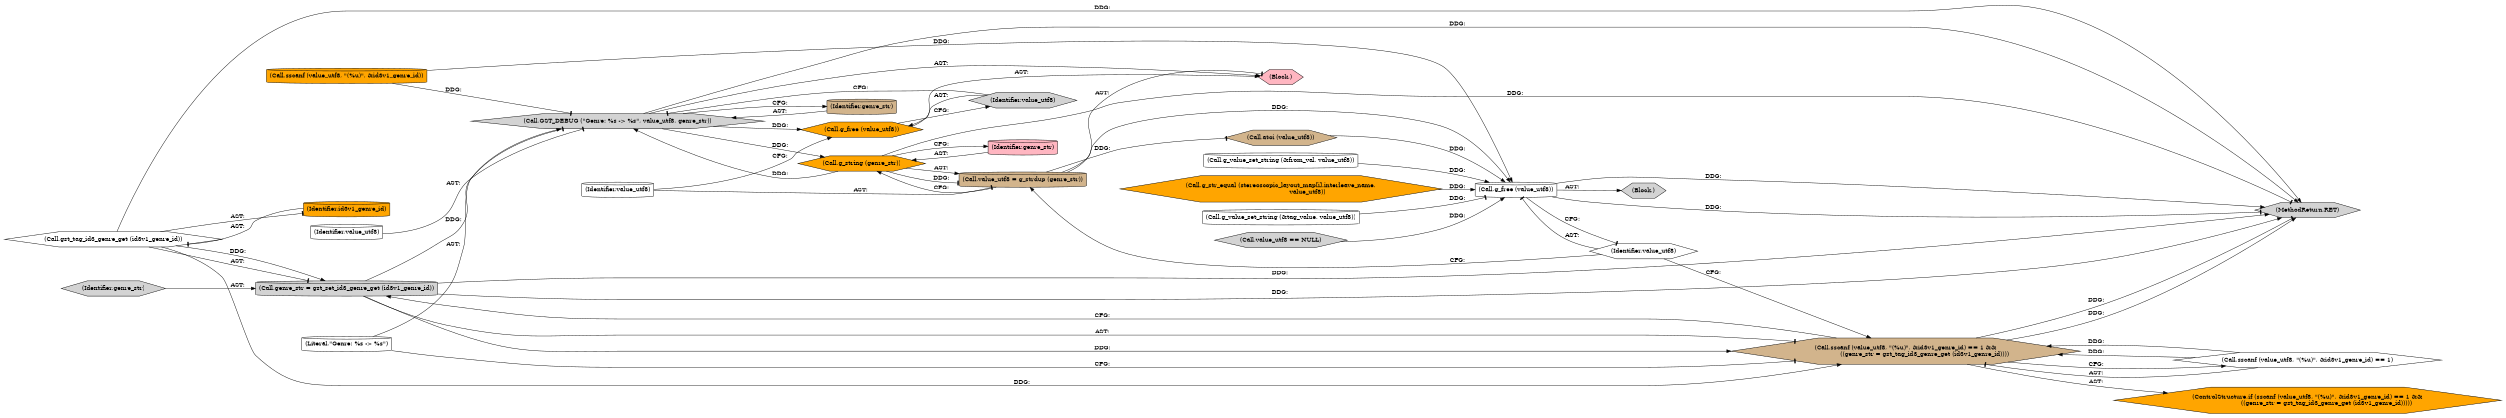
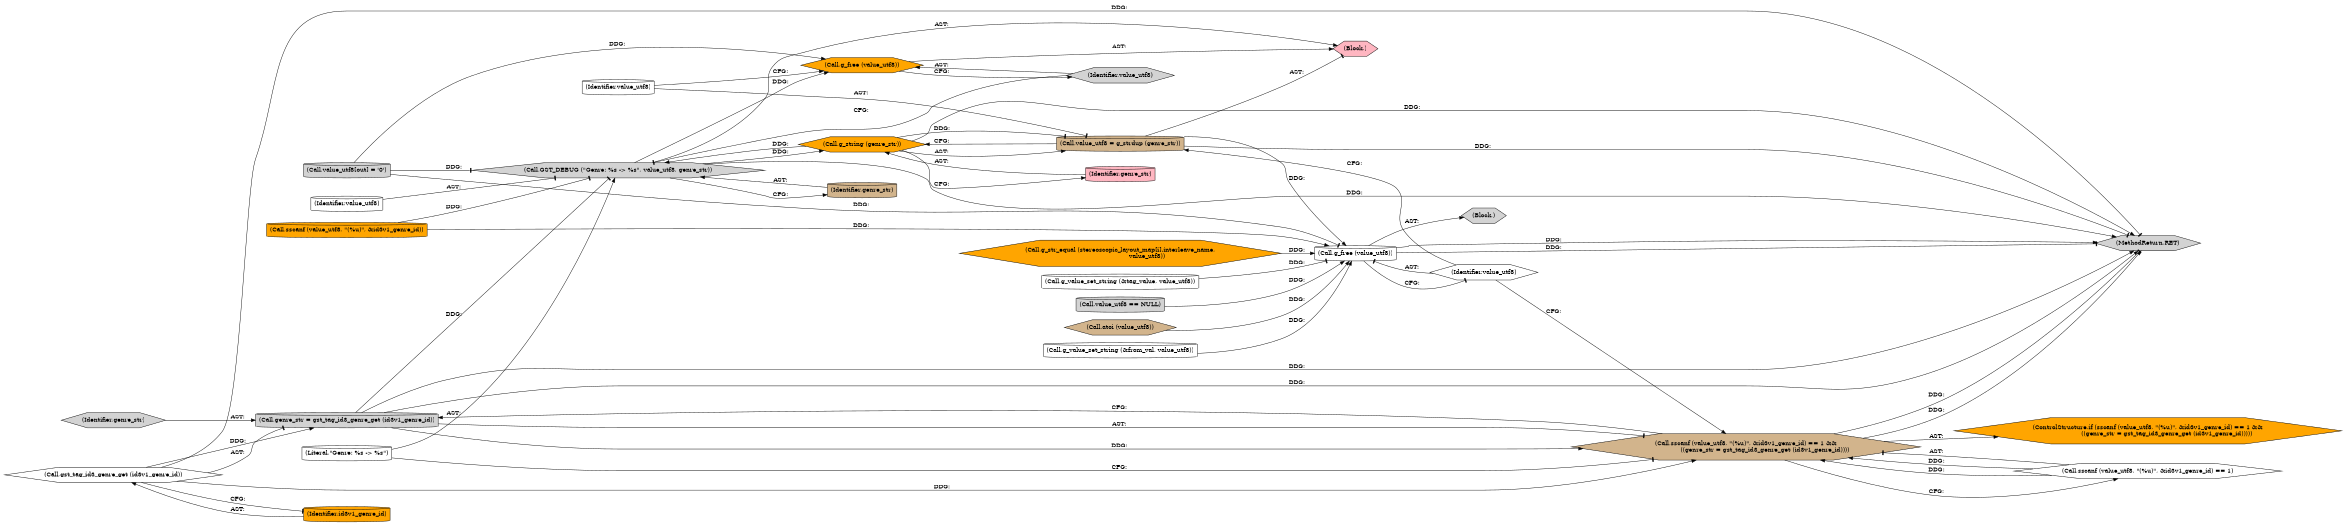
  digraph {
    rankdir=LR
    node [fillcolor=white shape=hexagon style=filled]
    edge [arrowhead=normal]
-   n1 [fillcolor=lightgrey label="(Call,genre_str = gst_set_id3_genre_get (id3v1_genre_id))" shape=cylinder]
+   n1 [fillcolor=lightgrey label="(Call,genre_str = gst_tag_id3_genre_get (id3v1_genre_id))" shape=cylinder]
    n2 [fillcolor=tan label="(Call,sscanf (value_utf8, \"(%u)\", &id3v1_genre_id) == 1 &&\n                    ((genre_str = gst_tag_id3_genre_get (id3v1_genre_id))))"]
    n3 [fillcolor=lightgrey label="(Call,GST_DEBUG (\"Genre: %s -> %s\", value_utf8, genre_str))"]
    n4 [fillcolor=lightgrey label="(MethodReturn,RET)"]
    n5 [label="(Call,gst_tag_id3_genre_get (id3v1_genre_id))"]
    n6 [fillcolor=orange label="(Identifier,id3v1_genre_id)" shape=cylinder]
    n7 [label="(Call,sscanf (value_utf8, \"(%u)\", &id3v1_genre_id) == 1)"]
    n8 [fillcolor=orange label="(ControlStructure,if (sscanf (value_utf8, \"(%u)\", &id3v1_genre_id) == 1 &&\n                    ((genre_str = gst_tag_id3_genre_get (id3v1_genre_id)))))"]
    n9 [fillcolor=orange label="(Call,g_free (value_utf8))"]
    n10 [fillcolor=orange label="(Call,g_string (genre_str))"]
    n11 [fillcolor=tan label="(Identifier,genre_str)" shape=cylinder]
    n12 [fillcolor=lightpink label="(Block,)"]
    n13 [fillcolor=lightgrey label="(Identifier,value_utf8)"]
    n14 [fillcolor=tan label="(Call,value_utf8 = g_strdup (genre_str))" shape=cylinder]
    n15 [fillcolor=lightpink label="(Identifier,genre_str)" shape=cylinder]
    n16 [label="(Call,g_free (value_utf8))" shape=cylinder]
    n17 [label="(Identifier,value_utf8)"]
    n18 [fillcolor=lightgrey label="(Block,)"]
    n19 [fillcolor=lightgrey label="(Identifier,genre_str)"]
    n20 [label="(Call,g_value_set_string (&tag_value, value_utf8))" shape=cylinder]
-   n21 [fillcolor=lightgrey label="(Call,value_utf8 == NULL)"]
+   n21 [fillcolor=lightgrey label="(Call,value_utf8 == NULL)" shape=cylinder]
    n22 [label="(Identifier,value_utf8)" shape=cylinder]
+   n23 [fillcolor=lightgrey label="(Call,value_utf8[out] = '\0')" shape=cylinder]
    n24 [fillcolor=orange label="(Call,sscanf (value_utf8, \"(%u)\", &id3v1_genre_id))" shape=cylinder]
    n25 [label="(Call,g_value_set_string (&from_val, value_utf8))" shape=cylinder]
    n26 [fillcolor=orange label="(Call,g_str_equal (stereoscopic_layout_map[i].interleave_name,\n                            value_utf8))"]
    n27 [label="(Identifier,value_utf8)" shape=cylinder]
    n28 [label="(Literal,\"Genre: %s -> %s\")" shape=cylinder]
    n29 [fillcolor=tan label="(Call,atoi (value_utf8))"]
    n1 -> n2 [arrowhead=tee label="AST: "]
    n1 -> n2 [label="DDG: "]
    n1 -> n3 [arrowhead=tee label="DDG: "]
    n1 -> n4 [label="DDG: "]
    n1 -> n4 [label="DDG: "]
    n2 -> n1 [label="CFG: "]
    n2 -> n4 [arrowhead=tee label="DDG: "]
    n2 -> n4 [label="DDG: "]
    n2 -> n7 [label="CFG: "]
    n2 -> n8 [label="AST: "]
    n3 -> n4 [label="DDG: "]
    n3 -> n9 [label="DDG: "]
    n3 -> n10 [label="DDG: "]
    n3 -> n11 [label="CFG: "]
    n3 -> n12 [label="AST: "]
    n5 -> n1 [arrowhead=tee label="AST: "]
    n5 -> n1 [label="DDG: "]
    n5 -> n2 [label="DDG: "]
-   n5 -> n4 [label="DDG: "]
-   n5 -> n6 [arrowhead=tee label="AST: "]
-   n6 -> n5 [arrowhead=tee label="AST: "]
+   n5 -> n4 [arrowhead=tee label="DDG: "]
+   n5 -> n6 [arrowhead=tee label="CFG: "]
+   n6 -> n5 [label="AST: "]
    n7 -> n2 [arrowhead=tee label="AST: "]
    n7 -> n2 [label="DDG: "]
    n7 -> n2 [label="DDG: "]
    n9 -> n12 [label="AST: "]
    n9 -> n13 [label="CFG: "]
    n10 -> n3 [label="DDG: "]
-   n10 -> n4 [arrowhead=tee label="DDG: "]
+   n10 -> n4 [label="DDG: "]
    n10 -> n14 [label="AST: "]
    n10 -> n14 [arrowhead=tee label="DDG: "]
    n10 -> n15 [label="CFG: "]
    n11 -> n3 [label="AST: "]
    n13 -> n3 [arrowhead=tee label="CFG: "]
    n13 -> n9 [label="AST: "]
-   n14 -> n29 [arrowhead=tee label="DDG: "]
+   n14 -> n4 [arrowhead=tee label="DDG: "]
    n14 -> n10 [label="CFG: "]
    n14 -> n12 [arrowhead=tee label="AST: "]
    n14 -> n16 [label="DDG: "]
    n15 -> n10 [label="AST: "]
    n16 -> n4 [arrowhead=tee label="DDG: "]
    n16 -> n4 [label="DDG: "]
    n16 -> n17 [arrowhead=tee label="CFG: "]
    n16 -> n18 [label="AST: "]
    n17 -> n2 [label="CFG: "]
    n17 -> n14 [label="CFG: "]
    n17 -> n16 [arrowhead=tee label="AST: "]
    n19 -> n1 [label="AST: "]
    n20 -> n16 [arrowhead=tee label="DDG: "]
    n21 -> n16 [label="DDG: "]
    n22 -> n3 [arrowhead=tee label="AST: "]
+   n23 -> n3 [arrowhead=tee label="DDG: "]
+   n23 -> n9 [label="DDG: "]
+   n23 -> n16 [arrowhead=tee label="DDG: "]
    n24 -> n3 [arrowhead=tee label="DDG: "]
    n24 -> n16 [label="DDG: "]
    n25 -> n16 [label="DDG: "]
    n26 -> n16 [label="DDG: "]
    n27 -> n9 [label="CFG: "]
    n27 -> n14 [arrowhead=tee label="AST: "]
    n28 -> n2 [arrowhead=tee label="CFG: "]
    n28 -> n3 [label="AST: "]
    n29 -> n16 [label="DDG: "]
  }
